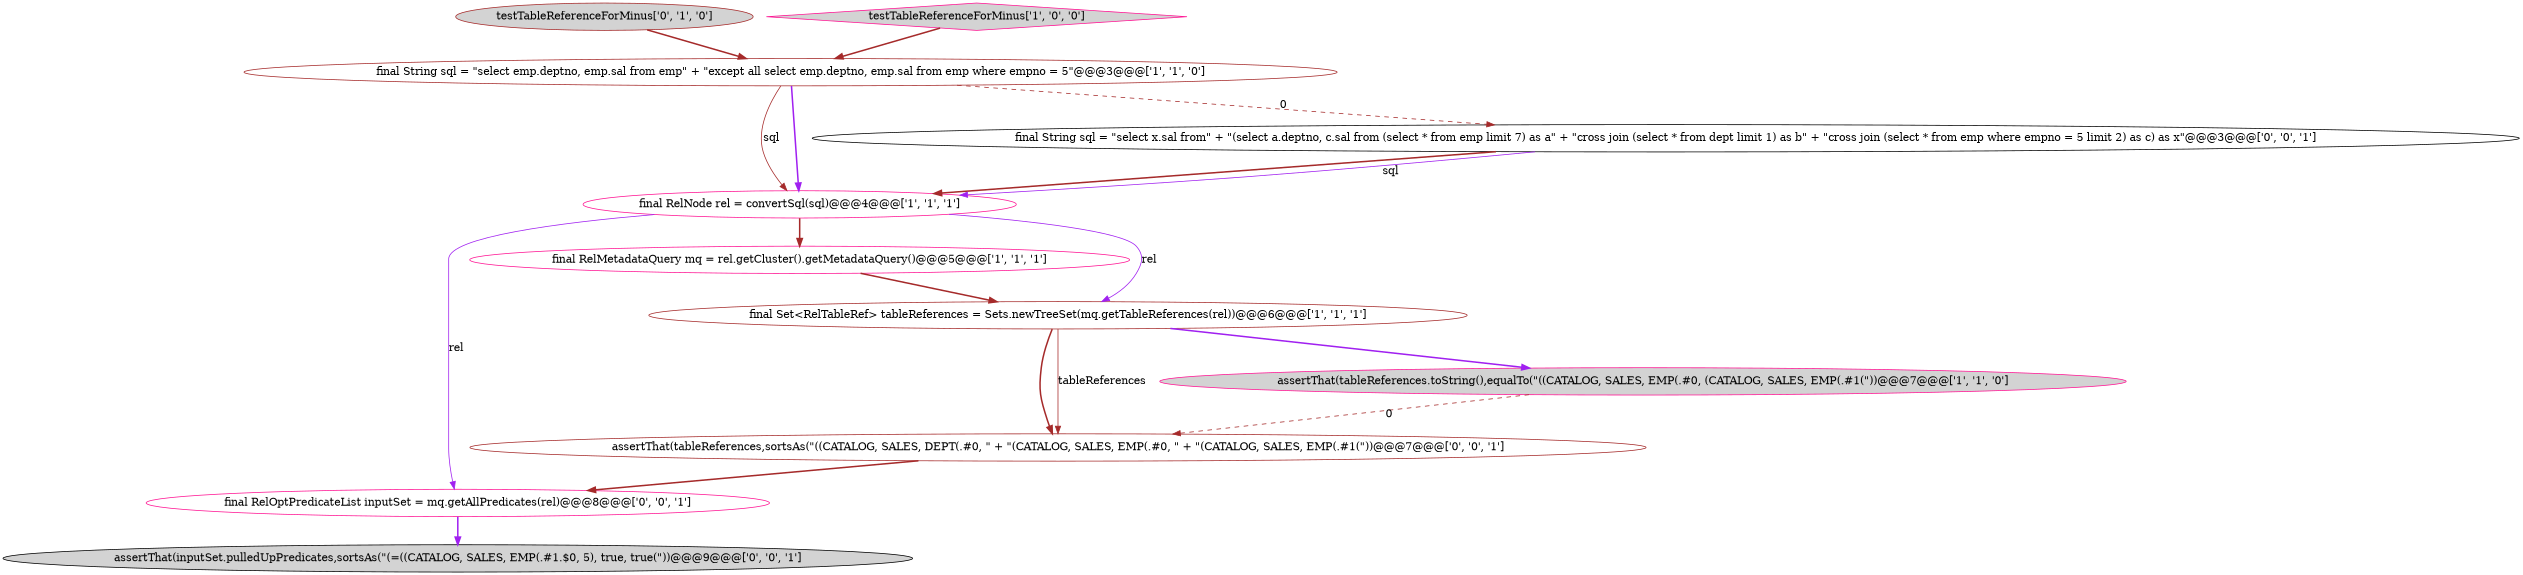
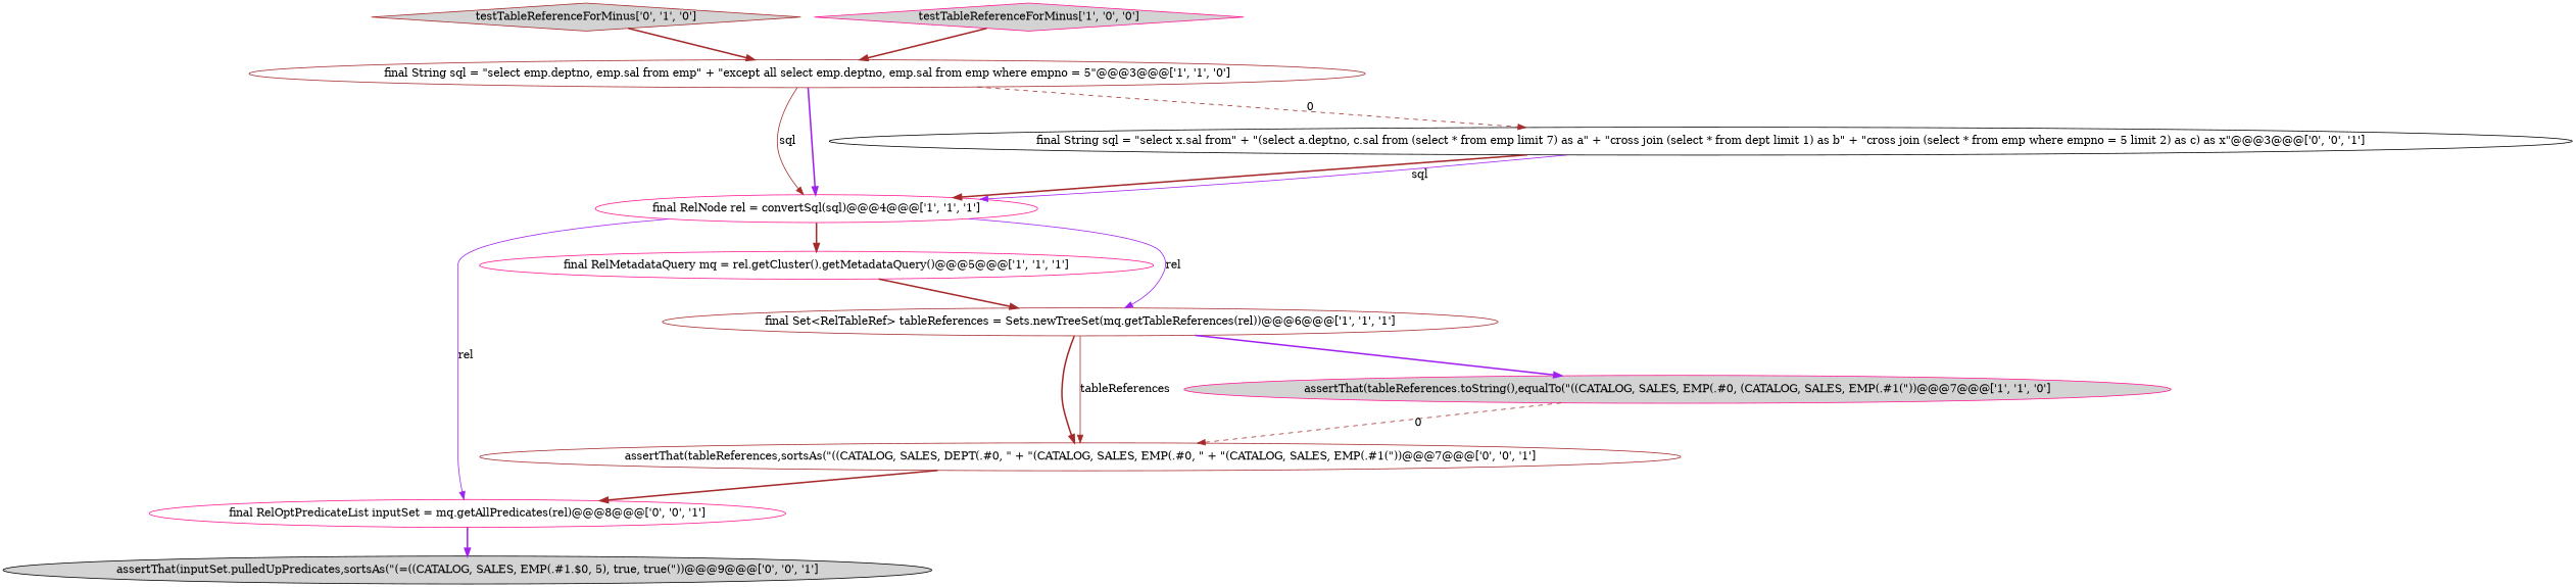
  digraph {
    node [color=deeppink fillcolor=white shape=ellipse style=filled]
    edge [color=brown style=bold]
    n1 [label="final RelOptPredicateList inputSet = mq.getAllPredicates(rel)@@@8@@@['0', '0', '1']"]
    n2 [color=black fillcolor=lightgray label="assertThat(inputSet.pulledUpPredicates,sortsAs(\"(=((CATALOG, SALES, EMP(.#1.$0, 5), true, true(\"))@@@9@@@['0', '0', '1']"]
    n3 [color=brown label="final String sql = \"select emp.deptno, emp.sal from emp\" + \"except all select emp.deptno, emp.sal from emp where empno = 5\"@@@3@@@['1', '1', '0']"]
    n4 [label="final RelNode rel = convertSql(sql)@@@4@@@['1', '1', '1']"]
    n5 [color=black label="final String sql = \"select x.sal from\" + \"(select a.deptno, c.sal from (select * from emp limit 7) as a\" + \"cross join (select * from dept limit 1) as b\" + \"cross join (select * from emp where empno = 5 limit 2) as c) as x\"@@@3@@@['0', '0', '1']"]
    n6 [label="final RelMetadataQuery mq = rel.getCluster().getMetadataQuery()@@@5@@@['1', '1', '1']"]
    n7 [color=brown label="final Set<RelTableRef> tableReferences = Sets.newTreeSet(mq.getTableReferences(rel))@@@6@@@['1', '1', '1']"]
-   n8 [color=brown fillcolor=lightgray label="testTableReferenceForMinus['0', '1', '0']"]
+   n8 [color=brown fillcolor=lightgray label="testTableReferenceForMinus['0', '1', '0']" shape=diamond]
    n9 [color=brown label="assertThat(tableReferences,sortsAs(\"((CATALOG, SALES, DEPT(.#0, \" + \"(CATALOG, SALES, EMP(.#0, \" + \"(CATALOG, SALES, EMP(.#1(\"))@@@7@@@['0', '0', '1']"]
    n10 [fillcolor=lightgray label="assertThat(tableReferences.toString(),equalTo(\"((CATALOG, SALES, EMP(.#0, (CATALOG, SALES, EMP(.#1(\"))@@@7@@@['1', '1', '0']"]
    n11 [fillcolor=lightgray label="testTableReferenceForMinus['1', '0', '0']" shape=diamond]
    n1 -> n2 [color=purple]
    n3 -> n4 [label=sql style=solid]
    n3 -> n4 [color=purple]
    n3 -> n5 [label=0 style=dashed]
    n4 -> n1 [color=purple label=rel style=solid]
    n4 -> n6
    n4 -> n7 [color=purple label=rel style=solid]
    n5 -> n4
    n5 -> n4 [color=purple label=sql style=solid]
    n6 -> n7
    n7 -> n9
    n7 -> n9 [label=tableReferences style=solid]
    n7 -> n10 [color=purple]
    n8 -> n3
    n9 -> n1
    n10 -> n9 [label=0 style=dashed]
    n11 -> n3
  }
